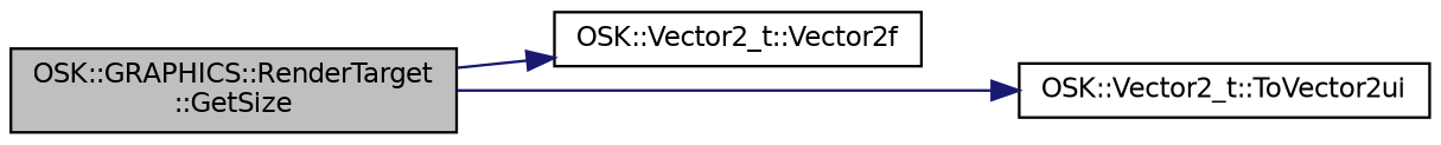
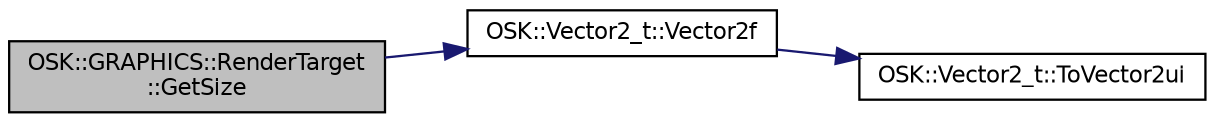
  digraph {
    rankdir=LR
    node [color=black fillcolor=white fontname=Helvetica fontsize=10 shape=record style=filled]
    edge [color=midnightblue fontname=Helvetica fontsize=10 labelfontname=Helvetica labelfontsize=10 style=solid]
    n1 [fillcolor=grey75 fontcolor=black height=0.2 label="OSK::GRAPHICS::RenderTarget\l::GetSize" width=0.4]
    n2 [height=0.2 label="OSK::Vector2_t::Vector2f" width=0.4]
    n3 [height=0.2 label="OSK::Vector2_t::ToVector2ui" width=0.4]
    n1 -> n2
-   n1 -> n3
+   n2 -> n3
  }
